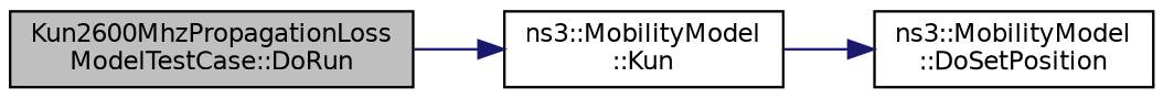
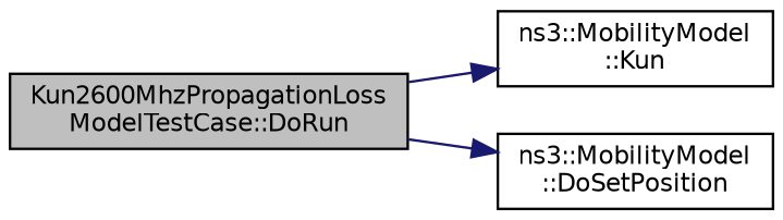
  digraph {
    rankdir=LR
    node [color=black fillcolor=white fontname=Helvetica fontsize=10 shape=record style=filled]
    edge [color=midnightblue fontname=Helvetica fontsize=10 labelfontname=Helvetica labelfontsize=10 style=solid]
    n1 [fillcolor=grey75 fontcolor=black height=0.2 label="Kun2600MhzPropagationLoss\lModelTestCase::DoRun" width=0.4]
    n2 [height=0.2 label="ns3::MobilityModel\l::Kun" width=0.4]
    n3 [height=0.2 label="ns3::MobilityModel\l::DoSetPosition" width=0.4]
    n1 -> n2
-   n2 -> n3
+   n1 -> n3
  }
